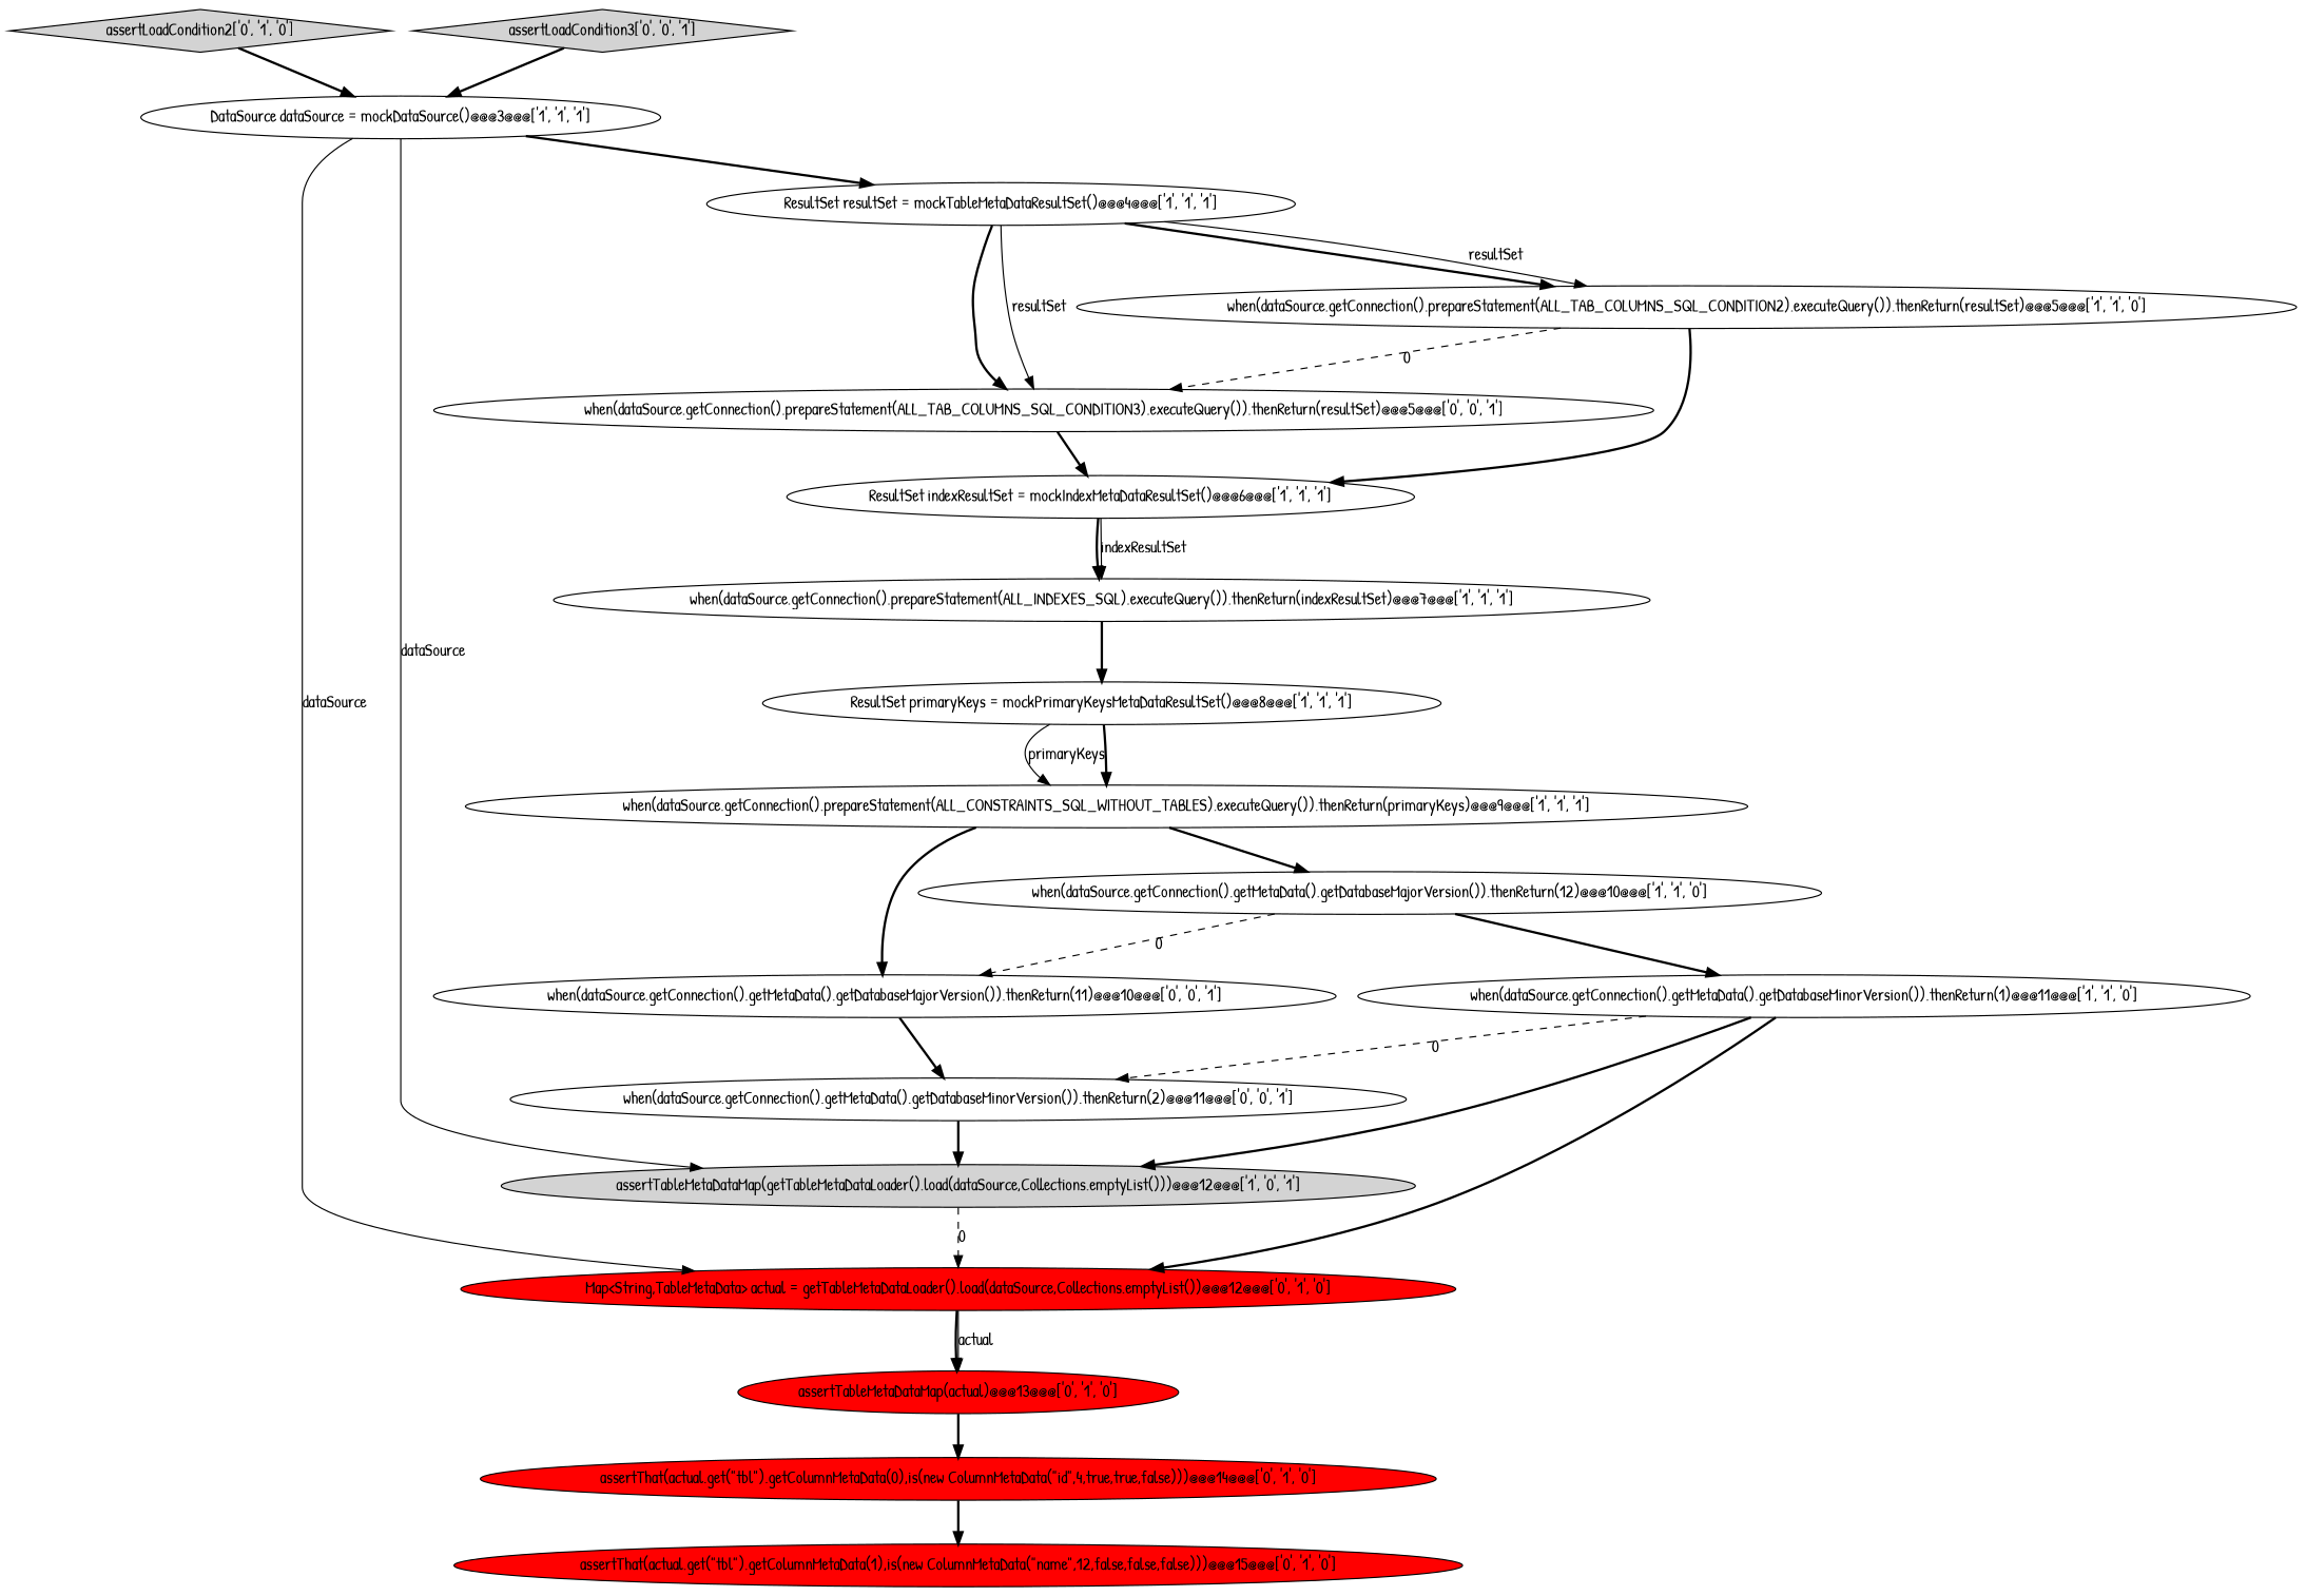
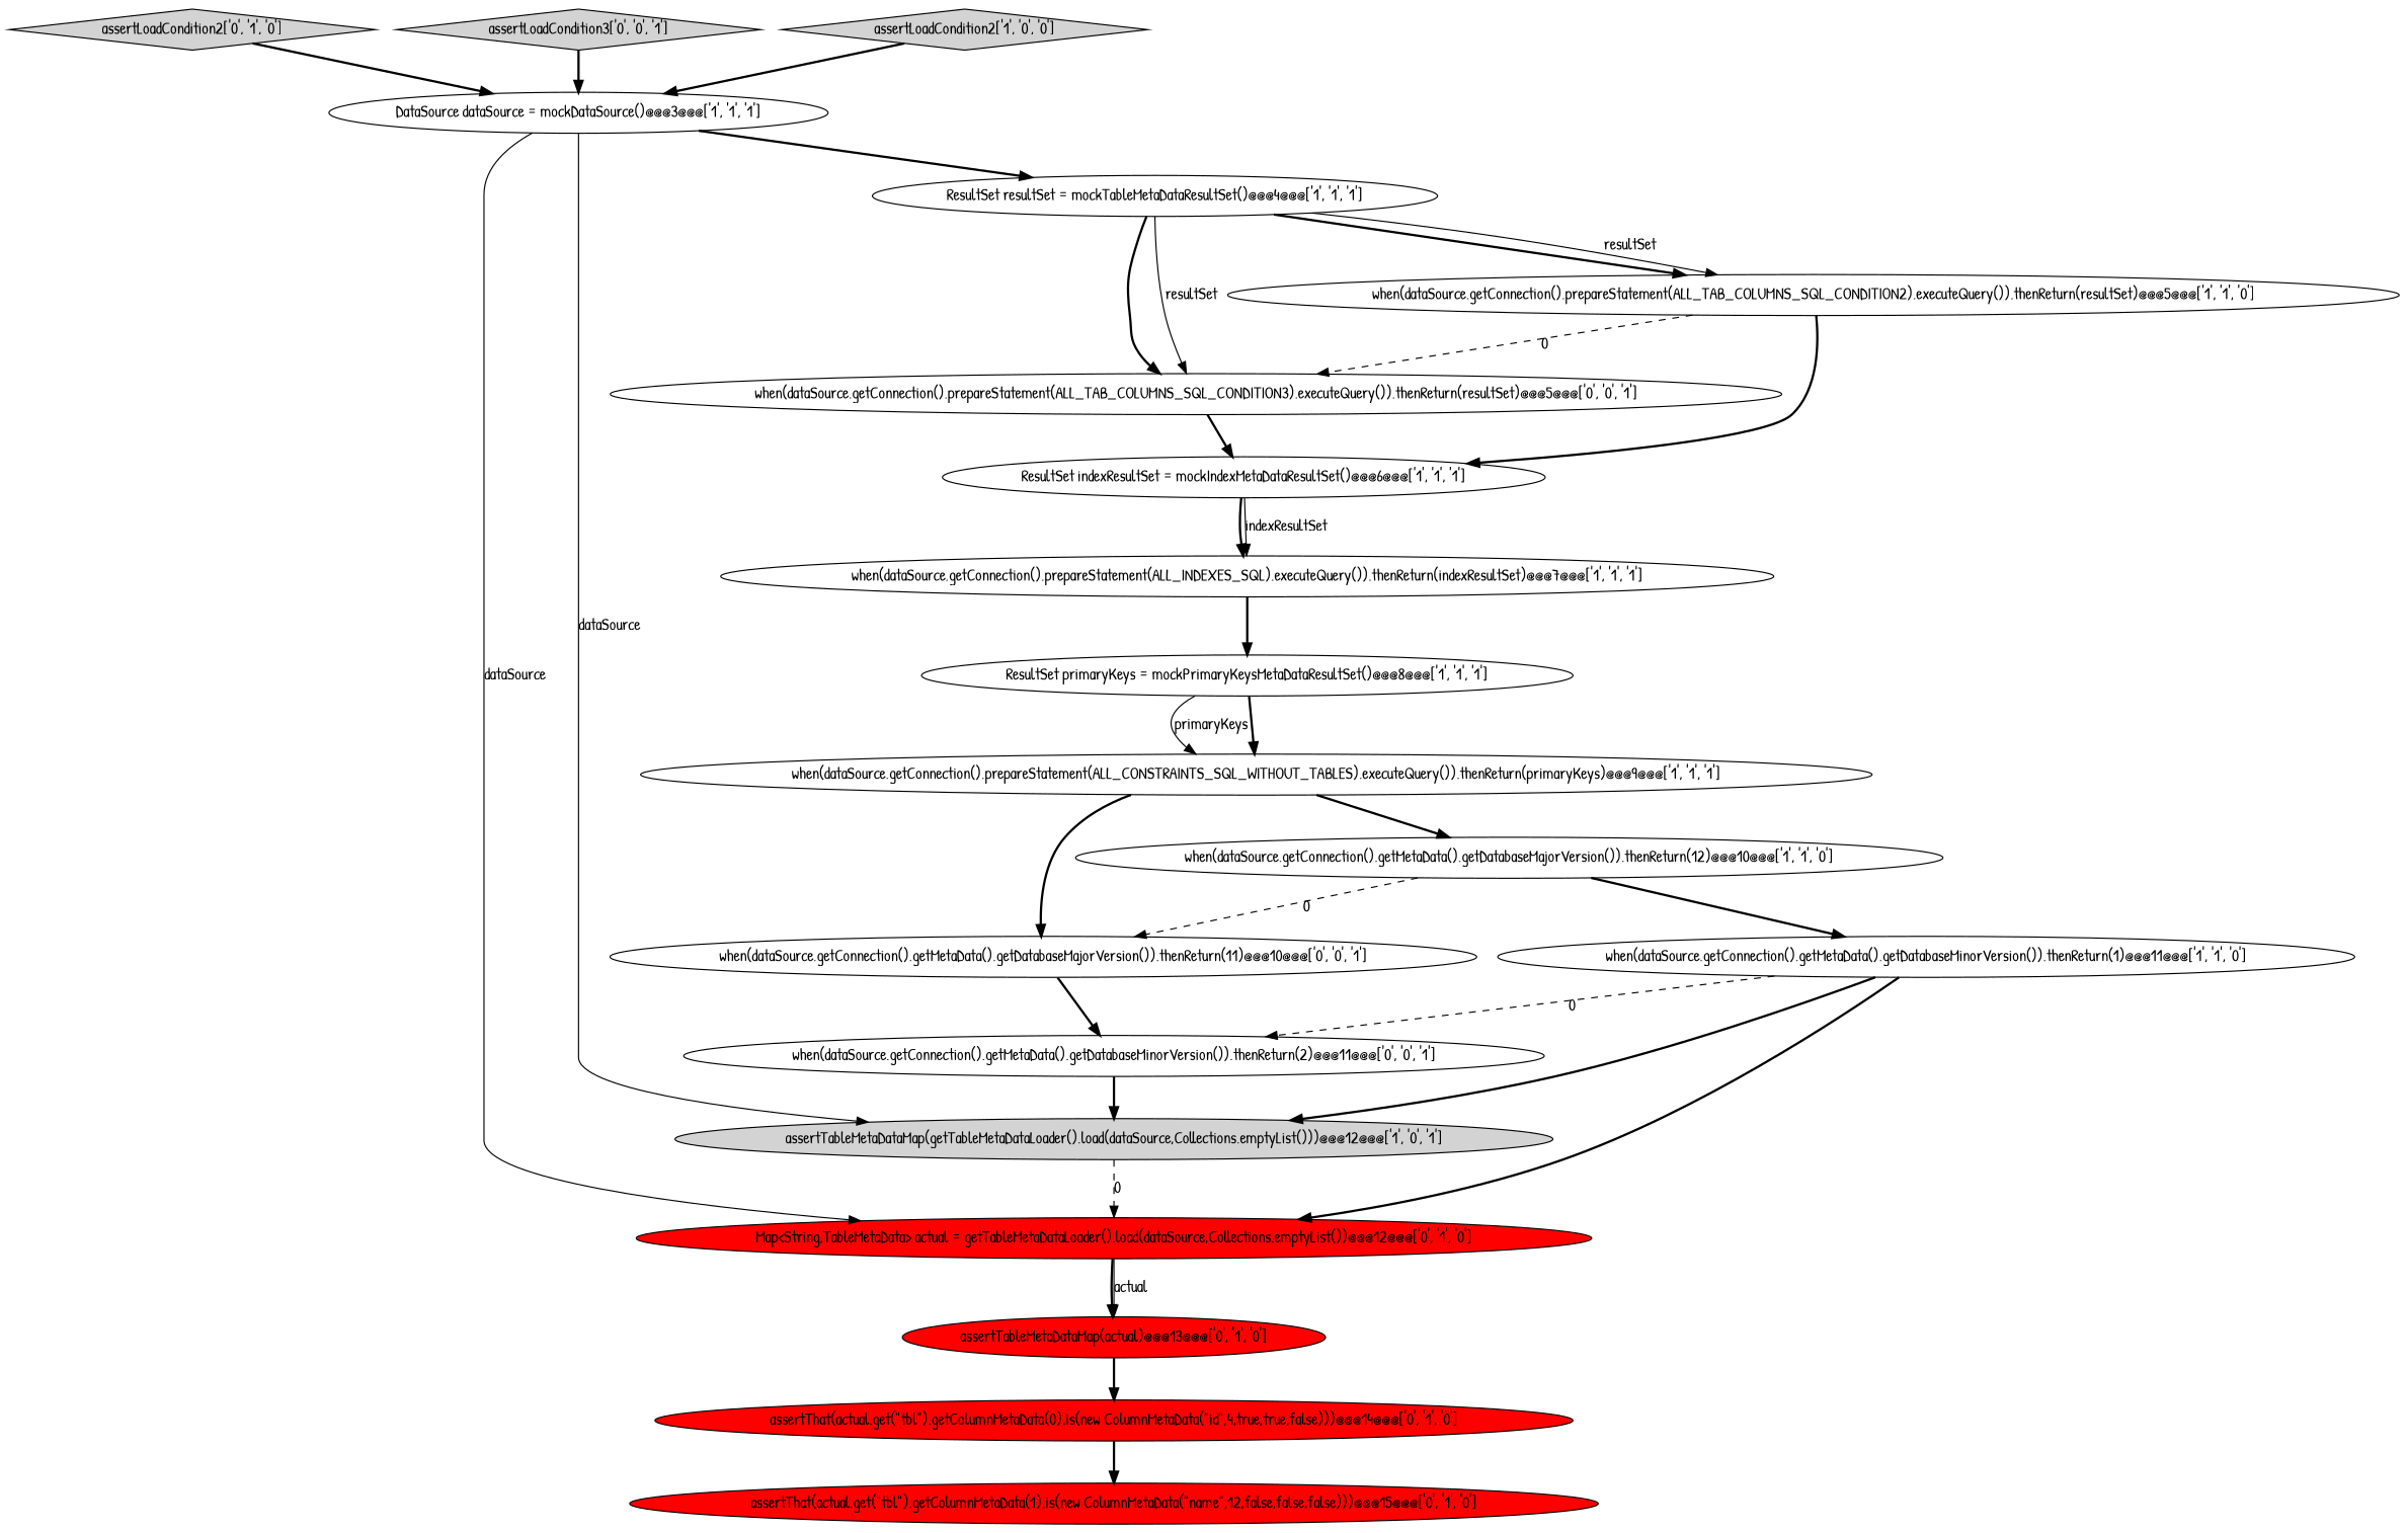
  digraph {
    fontname="Patrick Hand"
    node [fillcolor=white shape=ellipse style=filled fontname="Patrick Hand"]
    edge [style=bold fontname="Patrick Hand"]
    n1 [label="DataSource dataSource = mockDataSource()@@@3@@@['1', '1', '1']"]
    n2 [fillcolor=red label="Map<String,TableMetaData> actual = getTableMetaDataLoader().load(dataSource,Collections.emptyList())@@@12@@@['0', '1', '0']"]
    n3 [label="ResultSet resultSet = mockTableMetaDataResultSet()@@@4@@@['1', '1', '1']"]
    n4 [fillcolor=lightgray label="assertTableMetaDataMap(getTableMetaDataLoader().load(dataSource,Collections.emptyList()))@@@12@@@['1', '0', '1']"]
    n5 [fillcolor=lightgray label="assertLoadCondition2['0', '1', '0']" shape=diamond]
    n6 [label="when(dataSource.getConnection().getMetaData().getDatabaseMinorVersion()).thenReturn(2)@@@11@@@['0', '0', '1']"]
    n7 [label="ResultSet primaryKeys = mockPrimaryKeysMetaDataResultSet()@@@8@@@['1', '1', '1']"]
    n8 [label="when(dataSource.getConnection().prepareStatement(ALL_CONSTRAINTS_SQL_WITHOUT_TABLES).executeQuery()).thenReturn(primaryKeys)@@@9@@@['1', '1', '1']"]
    n9 [fillcolor=red label="assertTableMetaDataMap(actual)@@@13@@@['0', '1', '0']"]
    n10 [label="when(dataSource.getConnection().prepareStatement(ALL_TAB_COLUMNS_SQL_CONDITION3).executeQuery()).thenReturn(resultSet)@@@5@@@['0', '0', '1']"]
    n11 [label="when(dataSource.getConnection().prepareStatement(ALL_TAB_COLUMNS_SQL_CONDITION2).executeQuery()).thenReturn(resultSet)@@@5@@@['1', '1', '0']"]
    n12 [label="ResultSet indexResultSet = mockIndexMetaDataResultSet()@@@6@@@['1', '1', '1']"]
    n13 [label="when(dataSource.getConnection().prepareStatement(ALL_INDEXES_SQL).executeQuery()).thenReturn(indexResultSet)@@@7@@@['1', '1', '1']"]
    n14 [fillcolor=red label="assertThat(actual.get(\"tbl\").getColumnMetaData(0),is(new ColumnMetaData(\"id\",4,true,true,false)))@@@14@@@['0', '1', '0']"]
    n15 [fillcolor=lightgray label="assertLoadCondition3['0', '0', '1']" shape=diamond]
    n16 [label="when(dataSource.getConnection().getMetaData().getDatabaseMajorVersion()).thenReturn(12)@@@10@@@['1', '1', '0']"]
    n17 [label="when(dataSource.getConnection().getMetaData().getDatabaseMajorVersion()).thenReturn(11)@@@10@@@['0', '0', '1']"]
    n18 [label="when(dataSource.getConnection().getMetaData().getDatabaseMinorVersion()).thenReturn(1)@@@11@@@['1', '1', '0']"]
    n19 [fillcolor=red label="assertThat(actual.get(\"tbl\").getColumnMetaData(1),is(new ColumnMetaData(\"name\",12,false,false,false)))@@@15@@@['0', '1', '0']"]
+   n20 [fillcolor=lightgray label="assertLoadCondition2['1', '0', '0']" shape=diamond]
    n1 -> n2 [label=dataSource style=solid]
    n1 -> n3
    n1 -> n4 [label=dataSource style=solid]
    n2 -> n9
    n2 -> n9 [label=actual style=solid]
    n3 -> n10
    n3 -> n10 [label=resultSet style=solid]
    n3 -> n11
    n3 -> n11 [label=resultSet style=solid]
    n4 -> n2 [label=0 style=dashed]
    n5 -> n1
    n6 -> n4
    n7 -> n8 [label=primaryKeys style=solid]
    n7 -> n8
    n8 -> n16
    n8 -> n17
    n9 -> n14
    n10 -> n12
    n11 -> n10 [label=0 style=dashed]
    n11 -> n12
    n12 -> n13
    n12 -> n13 [label=indexResultSet style=solid]
    n13 -> n7
    n14 -> n19
    n15 -> n1
    n16 -> n17 [label=0 style=dashed]
    n16 -> n18
    n17 -> n6
    n18 -> n2
    n18 -> n4
    n18 -> n6 [label=0 style=dashed]
+   n20 -> n1
  }
